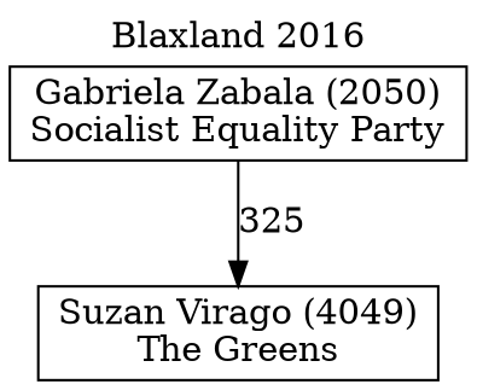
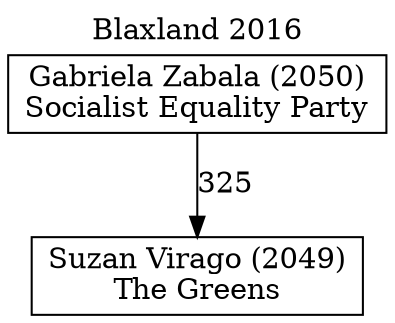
  digraph {
    label="Blaxland 2016"
    labelloc=t
    mclimit=10
    node [shape=box]
    n1 [label="Gabriela Zabala (2050)\nSocialist Equality Party"]
-   n2 [label="Suzan Virago (4049)\nThe Greens"]
+   n2 [label="Suzan Virago (2049)\nThe Greens"]
    n1 -> n2 [label=325]
  }
